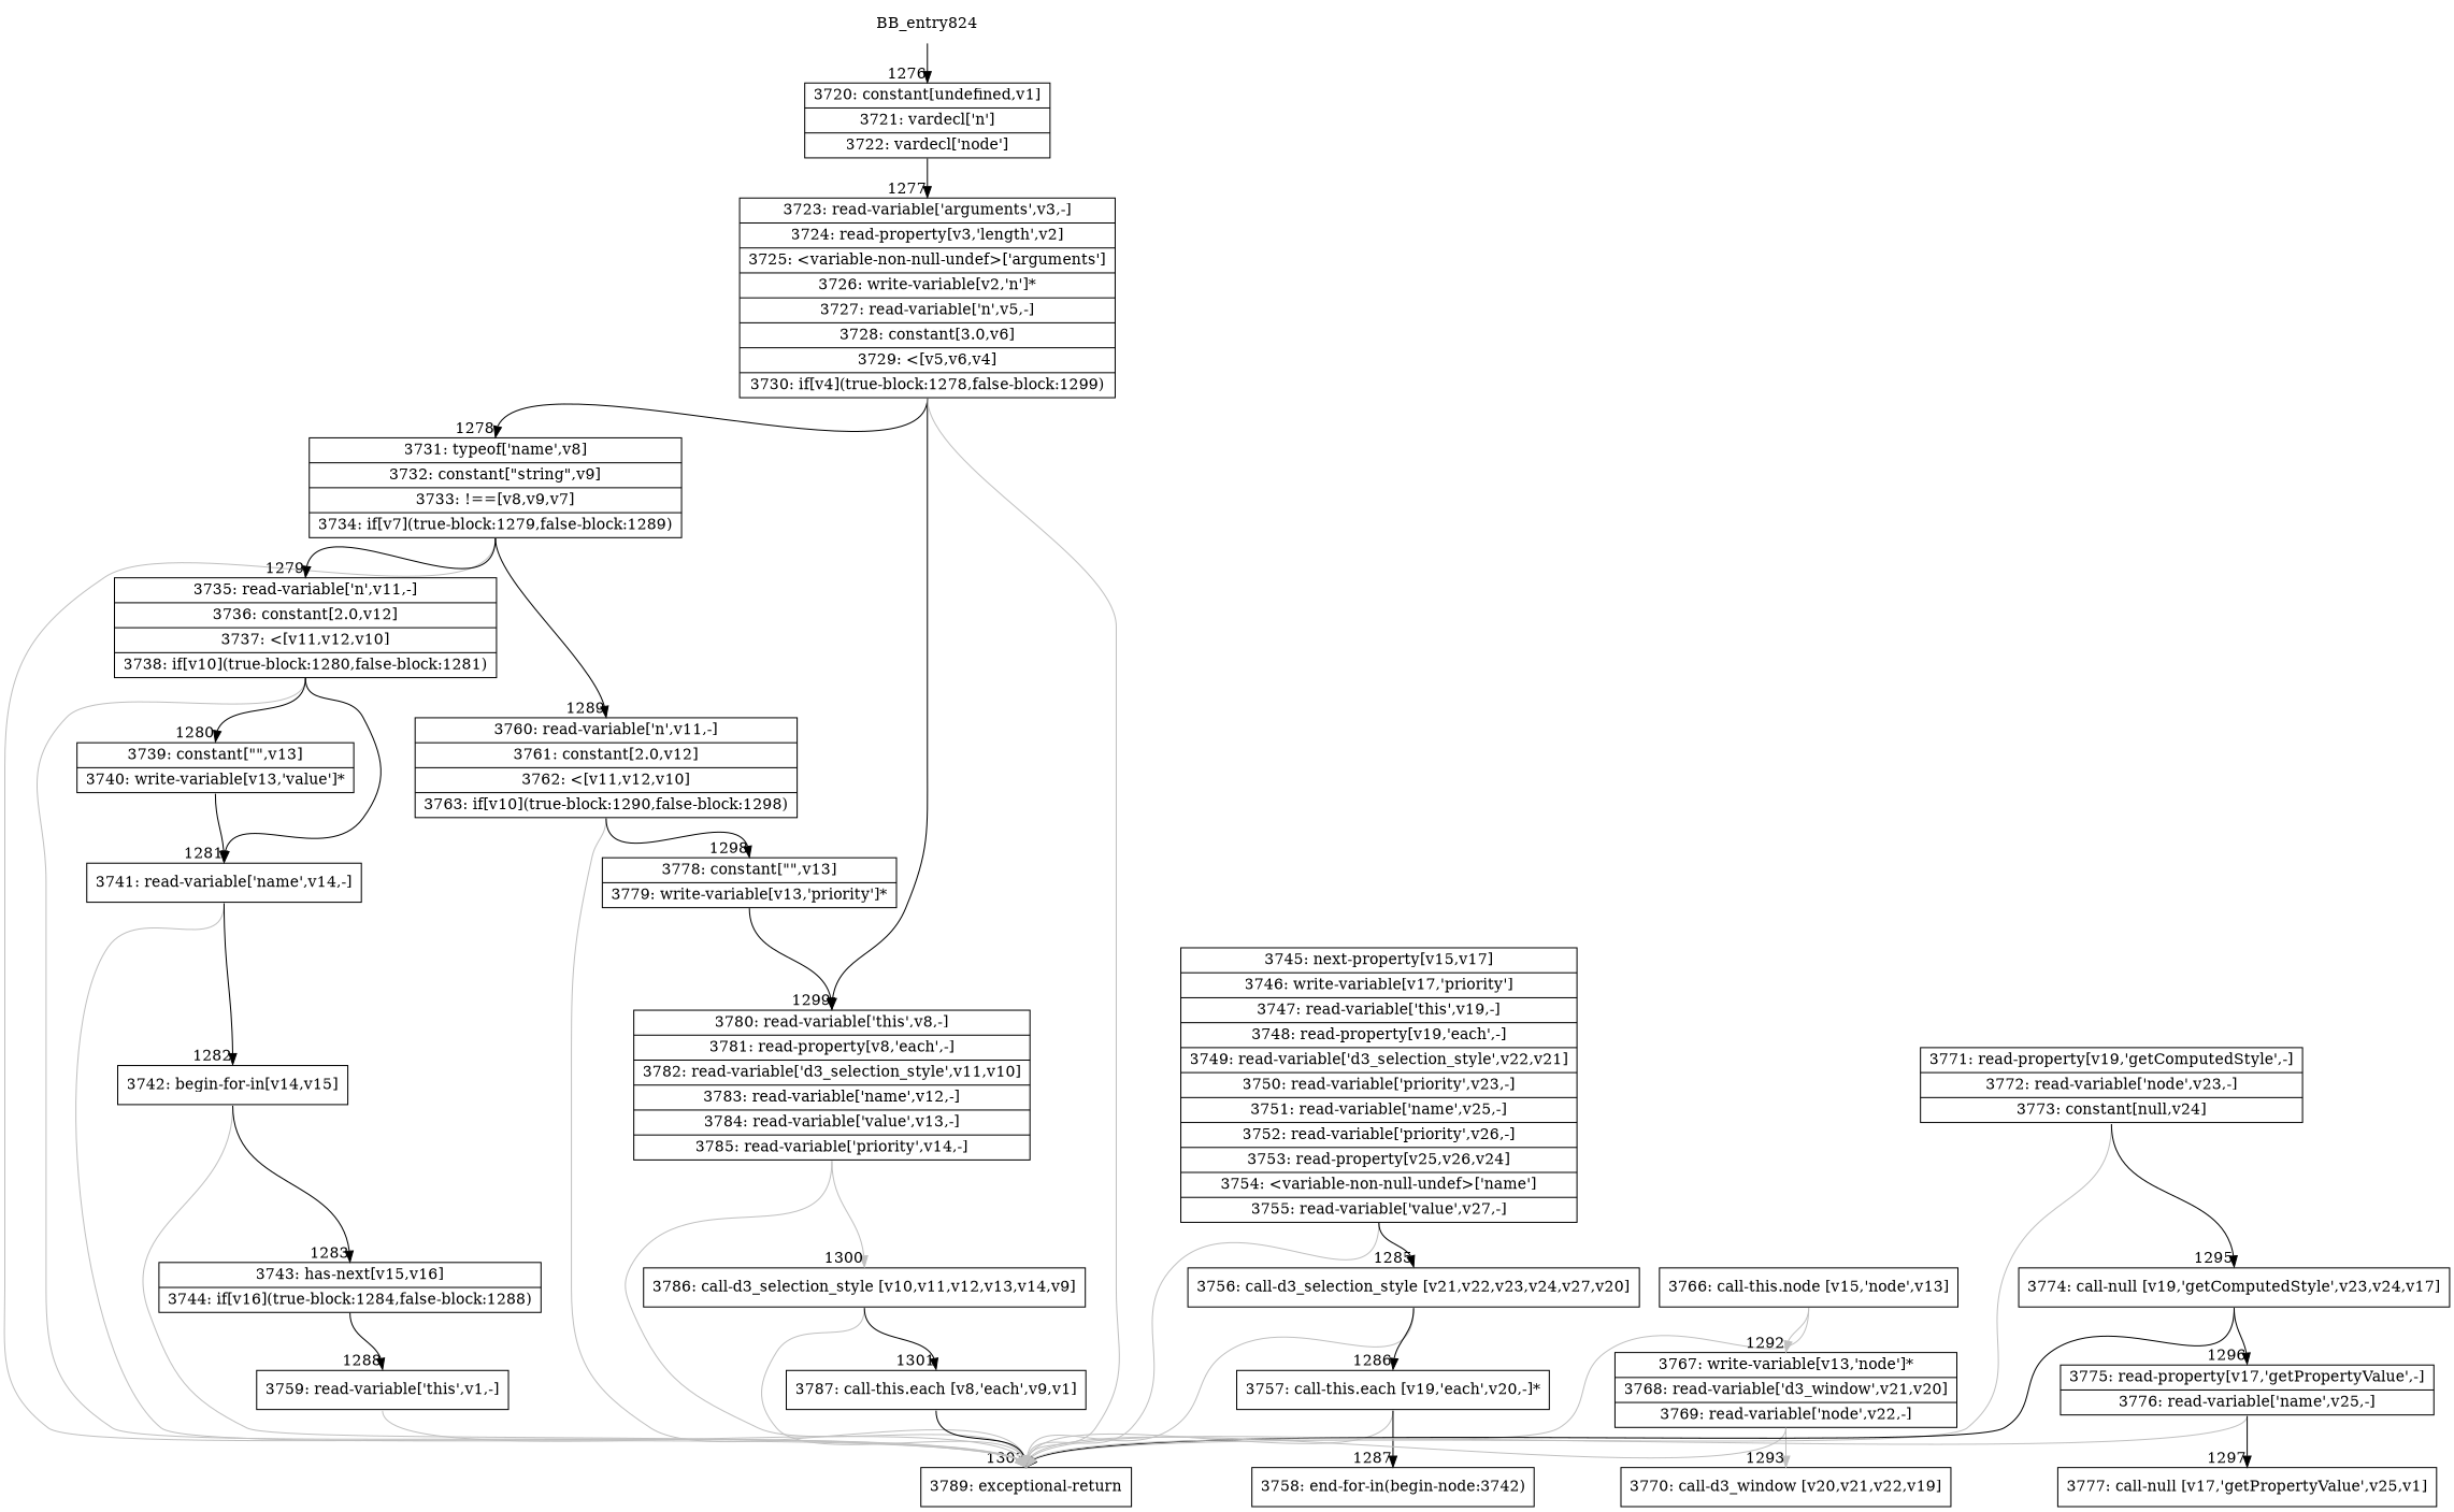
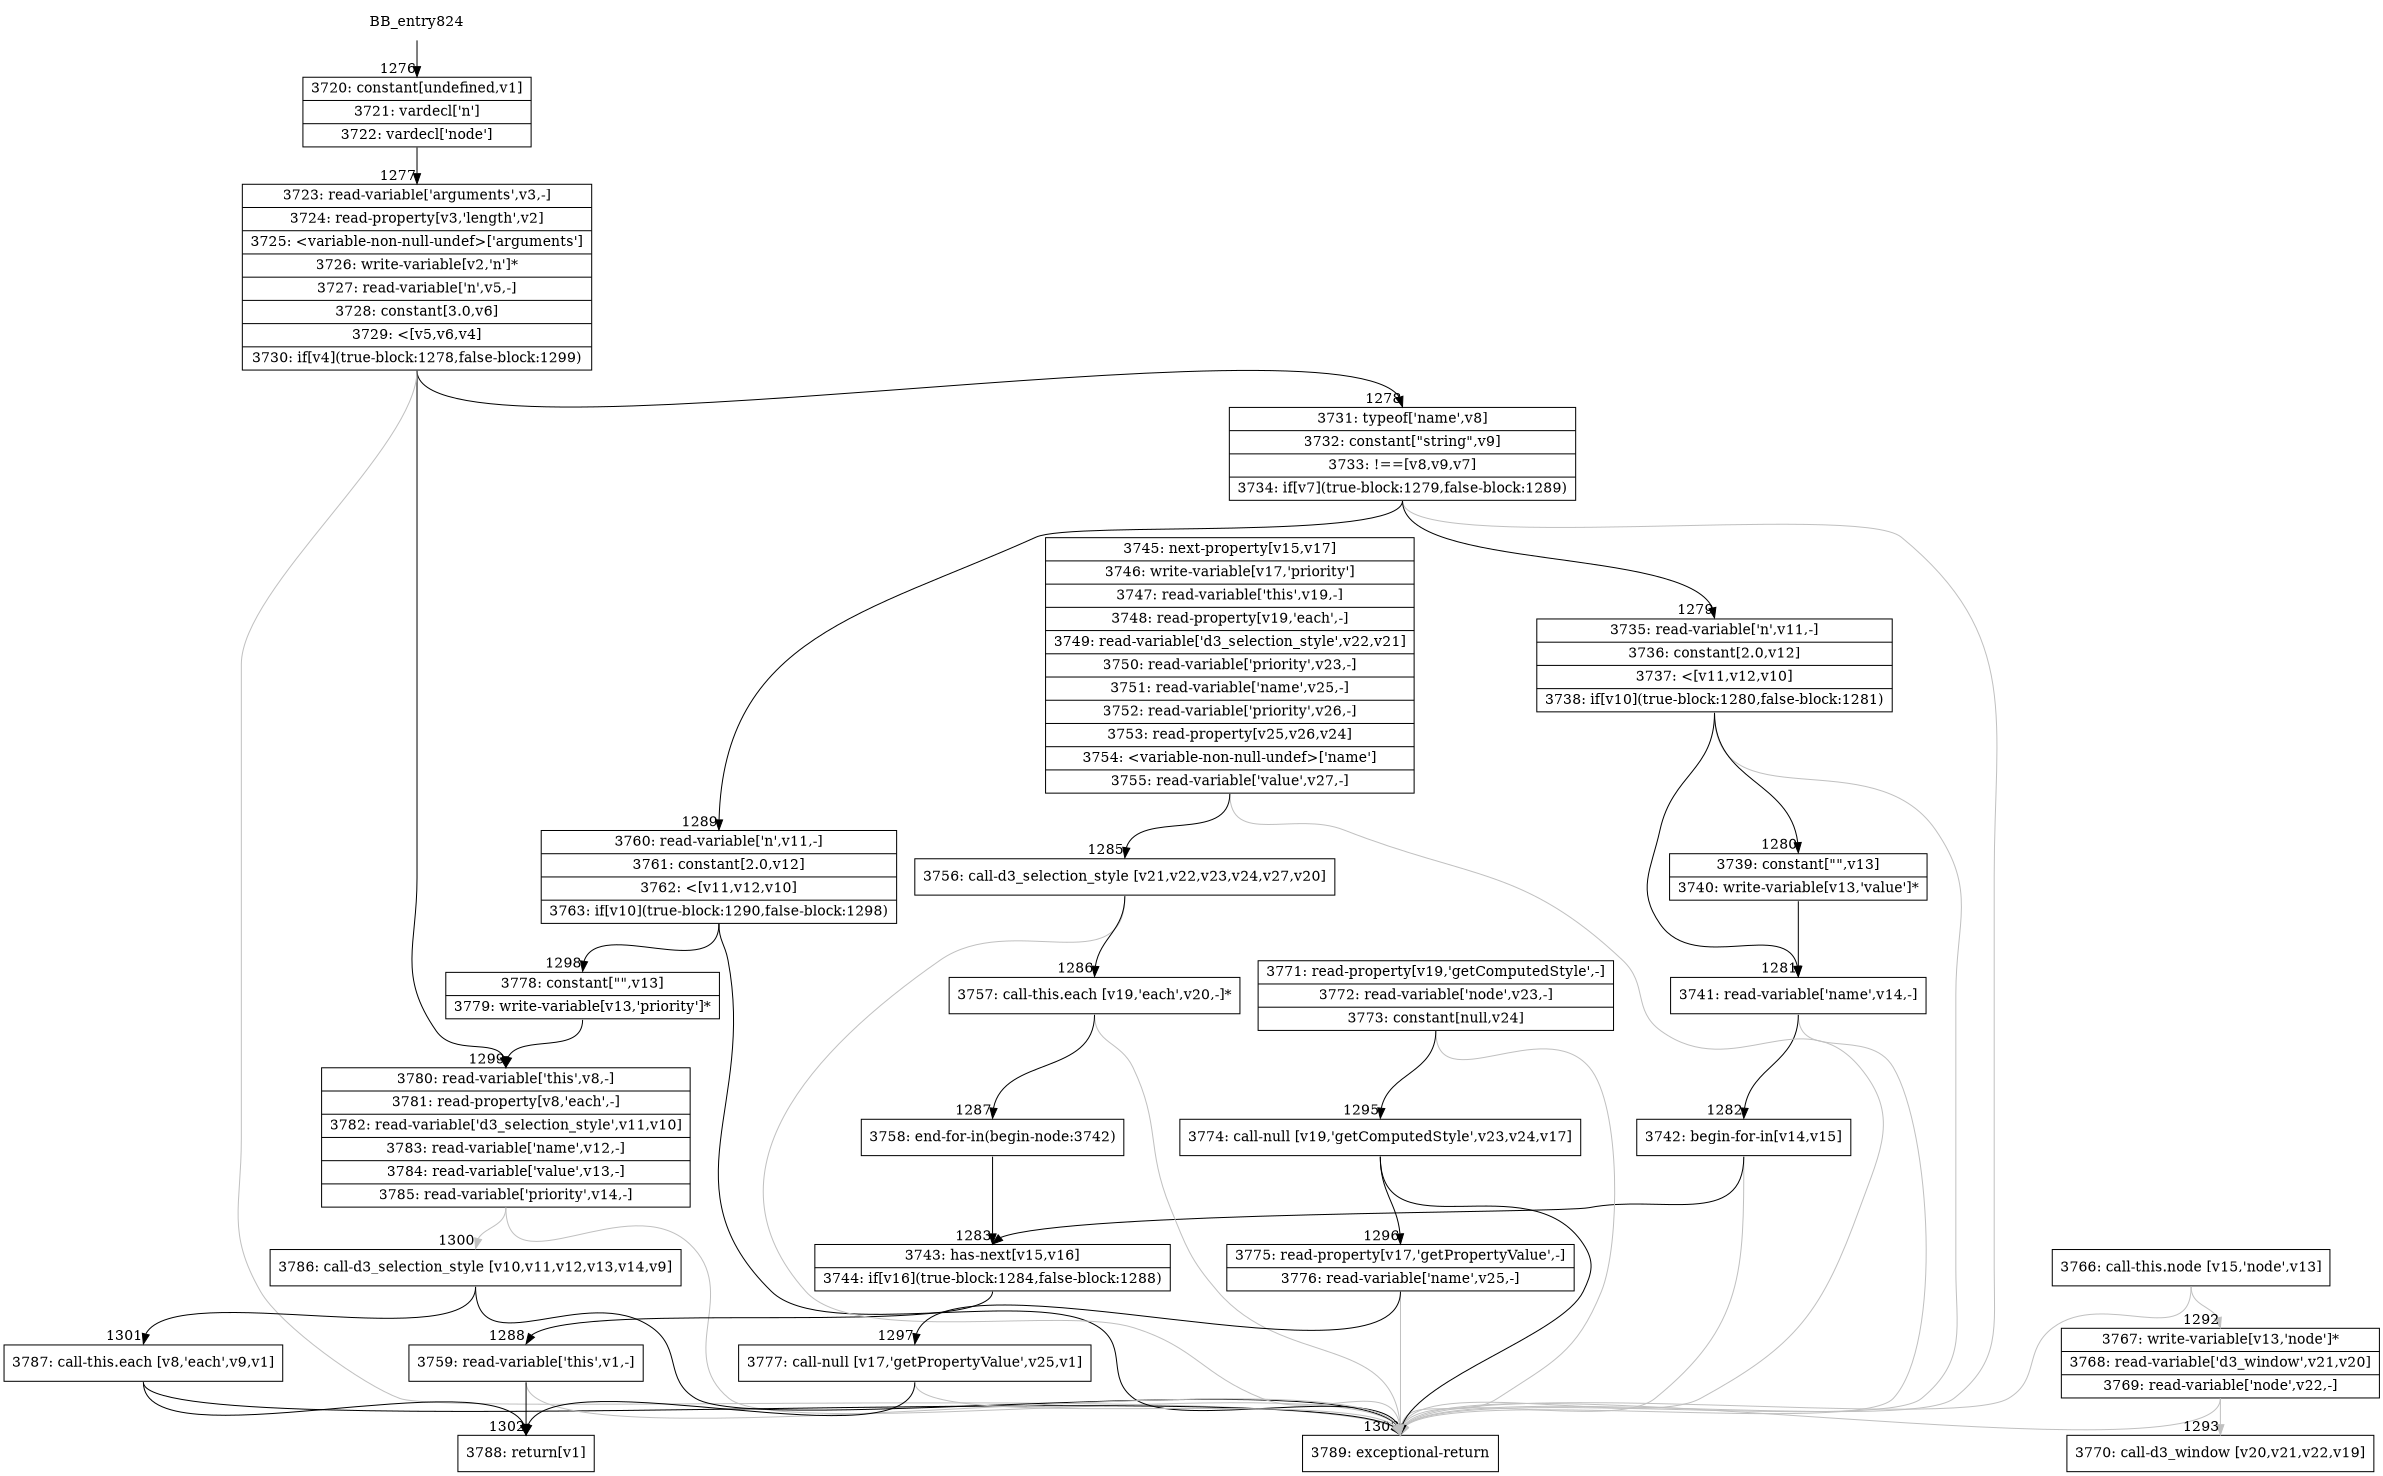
  digraph {
    rankdir=TD
    node [shape=record]
    edge [headport=n tailport=s]
    n1 [label=BB_entry824 shape=none]
    n2 [label="{3720: constant[undefined,v1]|3721: vardecl['n']|3722: vardecl['node']}"]
    n3 [label="{3723: read-variable['arguments',v3,-]|3724: read-property[v3,'length',v2]|3725: \<variable-non-null-undef\>['arguments']|3726: write-variable[v2,'n']*|3727: read-variable['n',v5,-]|3728: constant[3.0,v6]|3729: \<[v5,v6,v4]|3730: if[v4](true-block:1278,false-block:1299)}"]
    n4 [label="{3731: typeof['name',v8]|3732: constant[\"string\",v9]|3733: !==[v8,v9,v7]|3734: if[v7](true-block:1279,false-block:1289)}"]
    n5 [label="{3780: read-variable['this',v8,-]|3781: read-property[v8,'each',-]|3782: read-variable['d3_selection_style',v11,v10]|3783: read-variable['name',v12,-]|3784: read-variable['value',v13,-]|3785: read-variable['priority',v14,-]}"]
    n6 [label="{3789: exceptional-return}"]
    n7 [label="{3735: read-variable['n',v11,-]|3736: constant[2.0,v12]|3737: \<[v11,v12,v10]|3738: if[v10](true-block:1280,false-block:1281)}"]
    n8 [label="{3760: read-variable['n',v11,-]|3761: constant[2.0,v12]|3762: \<[v11,v12,v10]|3763: if[v10](true-block:1290,false-block:1298)}"]
    n9 [label="{3786: call-d3_selection_style [v10,v11,v12,v13,v14,v9]}"]
    n10 [label="{3739: constant[\"\",v13]|3740: write-variable[v13,'value']*}"]
    n11 [label="{3741: read-variable['name',v14,-]}"]
    n12 [label="{3778: constant[\"\",v13]|3779: write-variable[v13,'priority']*}"]
    n13 [label="{3787: call-this.each [v8,'each',v9,v1]}"]
    n14 [label="{3742: begin-for-in[v14,v15]}"]
    n15 [label="{3743: has-next[v15,v16]|3744: if[v16](true-block:1284,false-block:1288)}"]
    n16 [label="{3759: read-variable['this',v1,-]}"]
    n17 [label="{3745: next-property[v15,v17]|3746: write-variable[v17,'priority']|3747: read-variable['this',v19,-]|3748: read-property[v19,'each',-]|3749: read-variable['d3_selection_style',v22,v21]|3750: read-variable['priority',v23,-]|3751: read-variable['name',v25,-]|3752: read-variable['priority',v26,-]|3753: read-property[v25,v26,v24]|3754: \<variable-non-null-undef\>['name']|3755: read-variable['value',v27,-]}"]
    n18 [label="{3756: call-d3_selection_style [v21,v22,v23,v24,v27,v20]}"]
+   n19 [label="{3788: return[v1]}"]
    n20 [label="{3757: call-this.each [v19,'each',v20,-]*}"]
    n21 [label="{3758: end-for-in(begin-node:3742)}"]
    n22 [label="{3766: call-this.node [v15,'node',v13]}"]
    n23 [label="{3767: write-variable[v13,'node']*|3768: read-variable['d3_window',v21,v20]|3769: read-variable['node',v22,-]}"]
    n24 [label="{3770: call-d3_window [v20,v21,v22,v19]}"]
    n25 [label="{3771: read-property[v19,'getComputedStyle',-]|3772: read-variable['node',v23,-]|3773: constant[null,v24]}"]
    n26 [label="{3774: call-null [v19,'getComputedStyle',v23,v24,v17]}"]
    n27 [label="{3775: read-property[v17,'getPropertyValue',-]|3776: read-variable['name',v25,-]}"]
    n28 [label="{3777: call-null [v17,'getPropertyValue',v25,v1]}"]
    n1 -> n2 [headlabel="    1276"]
    n2 -> n3 [headlabel="      1277"]
    n3 -> n4 [headlabel="      1278"]
    n3 -> n5 [headlabel="      1299"]
    n3 -> n6 [color=gray headlabel="      1303"]
    n4 -> n6 [color=gray]
    n4 -> n7 [headlabel="      1279"]
    n4 -> n8 [headlabel="      1289"]
    n5 -> n6 [color=gray]
    n5 -> n9 [color=gray headlabel="      1300"]
    n7 -> n6 [color=gray]
    n7 -> n10 [headlabel="      1280"]
    n7 -> n11 [headlabel="      1281"]
-   n8 -> n6 [color=gray]
+   n8 -> n6 [color=black]
    n8 -> n12 [headlabel="      1298"]
-   n9 -> n6 [color=gray]
+   n9 -> n6 [color=black]
    n9 -> n13 [headlabel="      1301"]
    n10 -> n11
    n11 -> n6 [color=gray]
    n11 -> n14 [headlabel="      1282"]
    n12 -> n5
    n13 -> n6 [color=black]
+   n13 -> n19
    n14 -> n6 [color=gray]
    n14 -> n15 [headlabel="      1283"]
    n15 -> n16 [headlabel="      1288"]
    n16 -> n6 [color=gray]
+   n16 -> n19 [headlabel="      1302"]
    n17 -> n6 [color=gray]
    n17 -> n18 [headlabel="      1285"]
    n18 -> n6 [color=gray]
    n18 -> n20 [headlabel="      1286"]
    n20 -> n6 [color=gray]
    n20 -> n21 [headlabel="      1287"]
+   n21 -> n15
    n22 -> n6 [color=gray]
    n22 -> n23 [color=gray headlabel="      1292"]
    n23 -> n6 [color=gray]
    n23 -> n24 [color=gray headlabel="      1293"]
    n25 -> n6 [color=gray]
    n25 -> n26 [headlabel="      1295"]
    n26 -> n6 [color=black]
    n26 -> n27 [headlabel="      1296"]
    n27 -> n6 [color=gray]
    n27 -> n28 [headlabel="      1297"]
+   n28 -> n6 [color=gray]
+   n28 -> n19
  }
